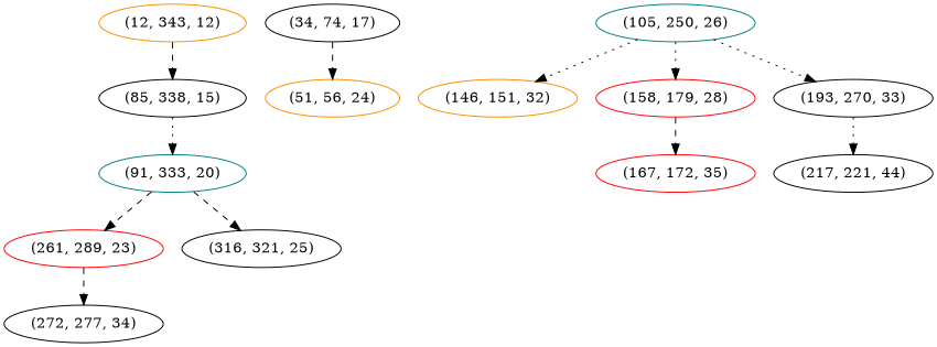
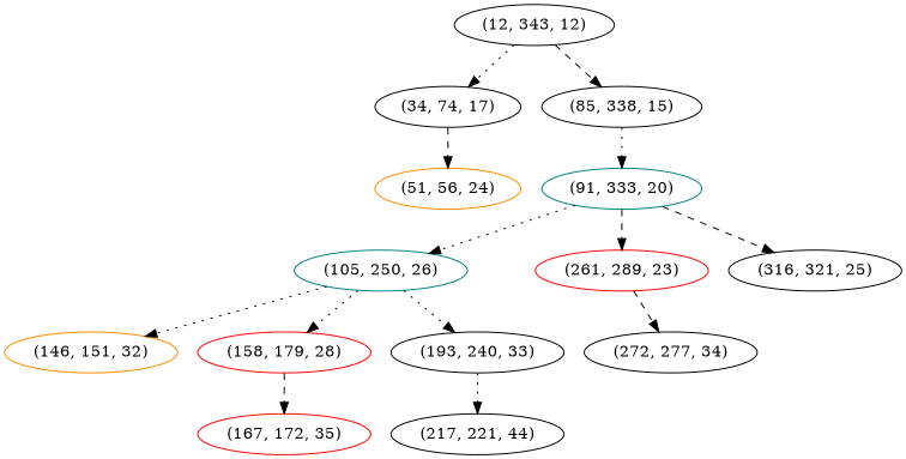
  digraph {
    node [color=black]
    edge [style=dotted]
-   "(12, 343, 12)" [color=darkorange]
+   "(12, 343, 12)"
    "(34, 74, 17)"
    "(85, 338, 15)"
    "(51, 56, 24)" [color=darkorange]
    "(91, 333, 20)" [color=teal]
    "(105, 250, 26)" [color=teal]
    "(261, 289, 23)" [color=red]
    "(316, 321, 25)"
    "(146, 151, 32)" [color=darkorange]
    "(158, 179, 28)" [color=red]
-   "(193, 240, 33)" [label="(193, 270, 33)"]
+   "(193, 240, 33)"
    "(272, 277, 34)"
    "(167, 172, 35)" [color=red]
    "(217, 221, 44)"
+   "(12, 343, 12)" -> "(34, 74, 17)"
    "(12, 343, 12)" -> "(85, 338, 15)" [style=dashed]
    "(34, 74, 17)" -> "(51, 56, 24)" [style=dashed]
    "(85, 338, 15)" -> "(91, 333, 20)"
+   "(91, 333, 20)" -> "(105, 250, 26)"
    "(91, 333, 20)" -> "(261, 289, 23)" [style=dashed]
    "(91, 333, 20)" -> "(316, 321, 25)" [style=dashed]
    "(105, 250, 26)" -> "(146, 151, 32)"
    "(105, 250, 26)" -> "(158, 179, 28)"
    "(105, 250, 26)" -> "(193, 240, 33)"
    "(261, 289, 23)" -> "(272, 277, 34)" [style=dashed]
    "(158, 179, 28)" -> "(167, 172, 35)" [style=dashed]
    "(193, 240, 33)" -> "(217, 221, 44)"
  }
